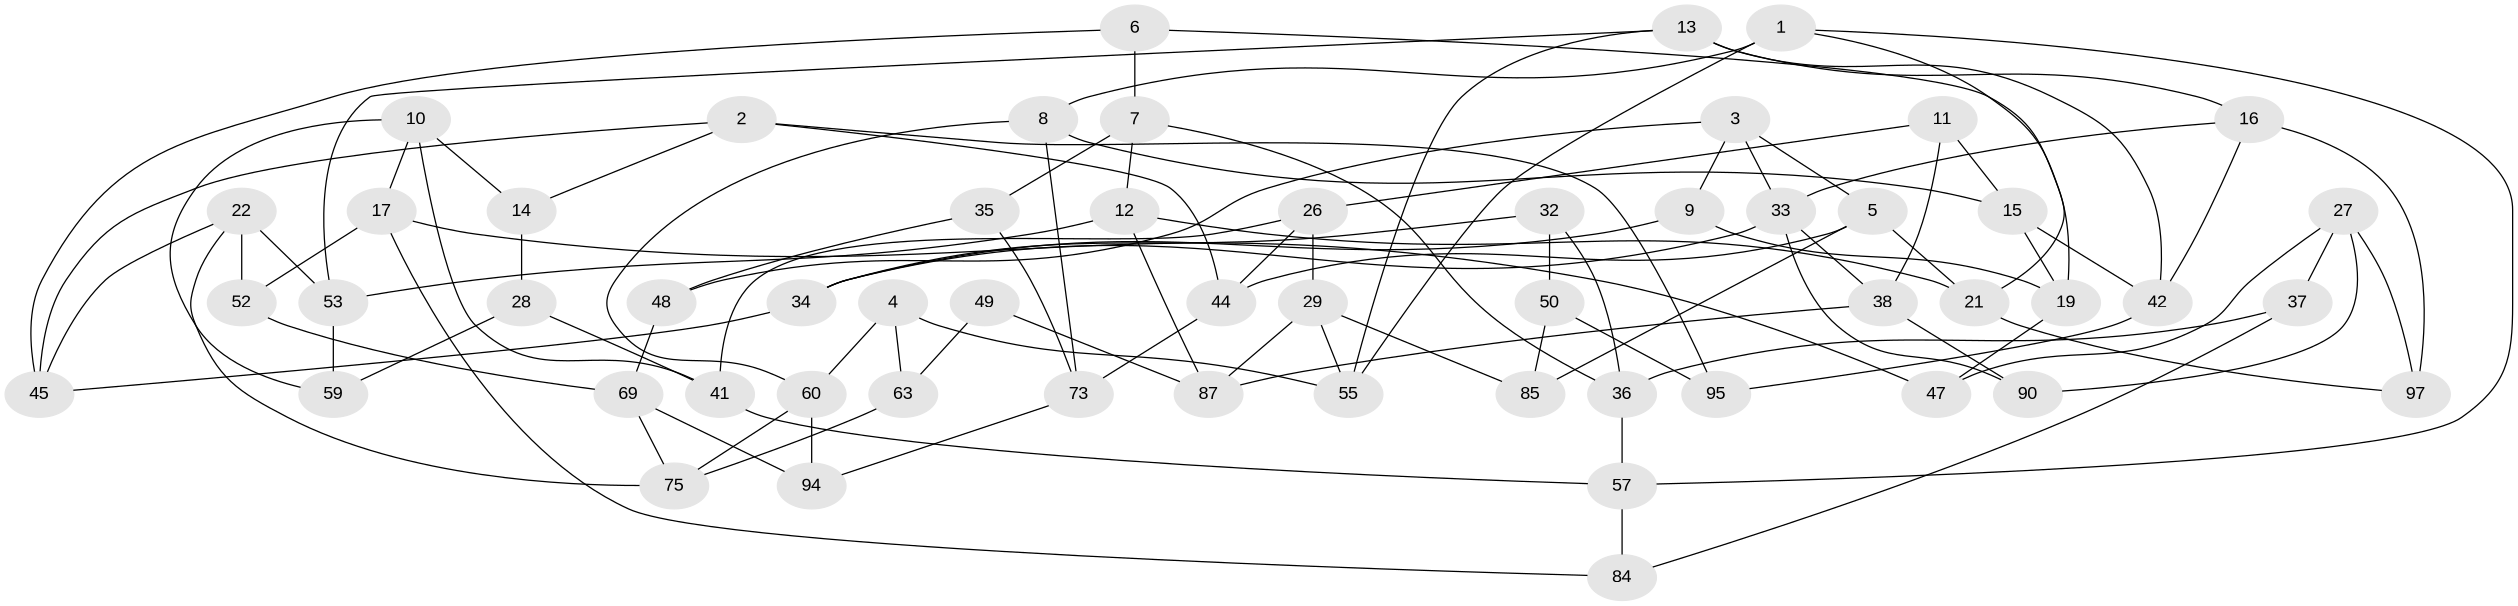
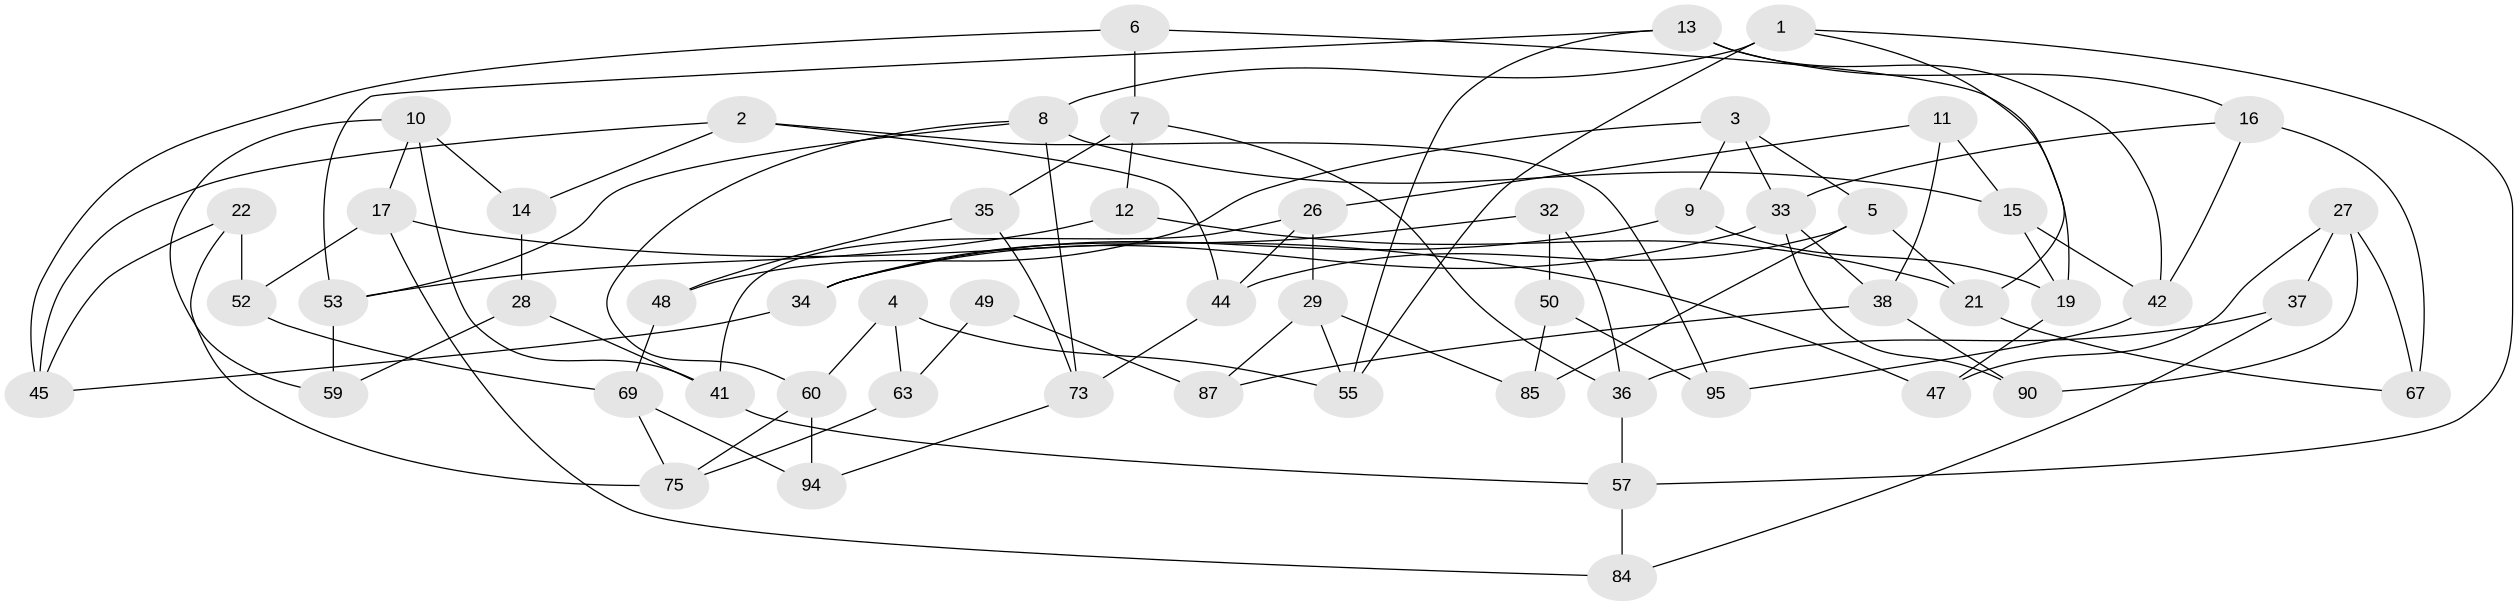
  graph {
    fontname="Liberation Sans"
    node [color=gray90 fontname="Liberation Sans" style=filled]
    edge [fontname="Liberation Sans"]
    1 [super="+46"]
    8 [super="+74"]
    21 [super="+51"]
    55 [super="+96"]
    57 [super="+80"]
    60 [super="+82"]
    15 [super="+83"]
    73 [super="+93"]
-   67 [label=97]
+   67
    84
    2 [super="+68"]
    14 [super="+24"]
    44 [super="+58"]
    45 [super="+54"]
    95
    28 [super="+78"]
    3 [super="+18"]
    5 [super="+30"]
    9
    33 [super="+76"]
    48
    85
    19 [super="+92"]
    34 [super="+89"]
    38 [super="+71"]
    90
    69 [super="+81"]
    4
    63 [super="+64"]
    75 [super="+77"]
    94
    7 [super="+20"]
    12 [super="+88"]
    35
    36 [super="+66"]
    6
    47
    53 [super="+56"]
    87 [super="+97"]
    42 [super="+79"]
    10 [super="+23"]
    17 [super="+70"]
    41 [super="+91"]
    59 [super="+72"]
    52
    11 [super="+43"]
    26 [super="+100"]
    29 [super="+99"]
    13 [super="+37"]
    16 [super="+62"]
    22 [super="+25"]
    27 [super="+61"]
    n53 [label=37 super="+65"]
    32 [super="+86"]
    50 [super="+98"]
    49
    1 -- 8
    1 -- 21
    1 -- 55
    1 -- 57
    8 -- 60
    8 -- 15
    8 -- 73
    21 -- 67
    57 -- 84
    60 -- 75
    60 -- 94
    15 -- 19
    15 -- 42
    73 -- 94
    2 -- 14
    2 -- 44
    2 -- 45
    2 -- 95
    14 -- 28 [weight=2]
    44 -- 73
    28 -- 41
    28 -- 59
    3 -- 5
    3 -- 9
    3 -- 33
    3 -- 48
    5 -- 21
    5 -- 44
    5 -- 85
    9 -- 19
    9 -- 34
    33 -- 34
    33 -- 38
    33 -- 90
    48 -- 69
    19 -- 47
    34 -- 45
    38 -- 90
    38 -- 87
    69 -- 75
    69 -- 94
    4 -- 55
    4 -- 60
    4 -- 63
    63 -- 75
    7 -- 12
    7 -- 35
    7 -- 36
    12 -- 21
    12 -- 53
-   12 -- 87
    35 -- 73
    35 -- 48
    36 -- 57
    6 -- 45
    6 -- 19
    6 -- 7
    53 -- 59
    42 -- 95
    10 -- 14
    10 -- 17
    10 -- 41
    10 -- 59
    17 -- 84
    17 -- 47
    17 -- 52
    41 -- 57
    52 -- 69
    11 -- 15
    11 -- 38
    11 -- 26
    26 -- 44
    26 -- 41
    26 -- 29
    29 -- 55
    29 -- 85
    29 -- 87
    13 -- 55
    13 -- 53
    13 -- 42
    13 -- 16
    16 -- 67
    16 -- 33
    16 -- 42
    22 -- 45
    22 -- 75
-   22 -- 53
+   8 -- 53
    22 -- 52
    27 -- 67
    27 -- 90
    27 -- 47
    27 -- n53
    n53 -- 84
    n53 -- 36
    32 -- 34
    32 -- 36
    32 -- 50
    50 -- 95
    50 -- 85
    49 -- 63
    49 -- 87
  }
